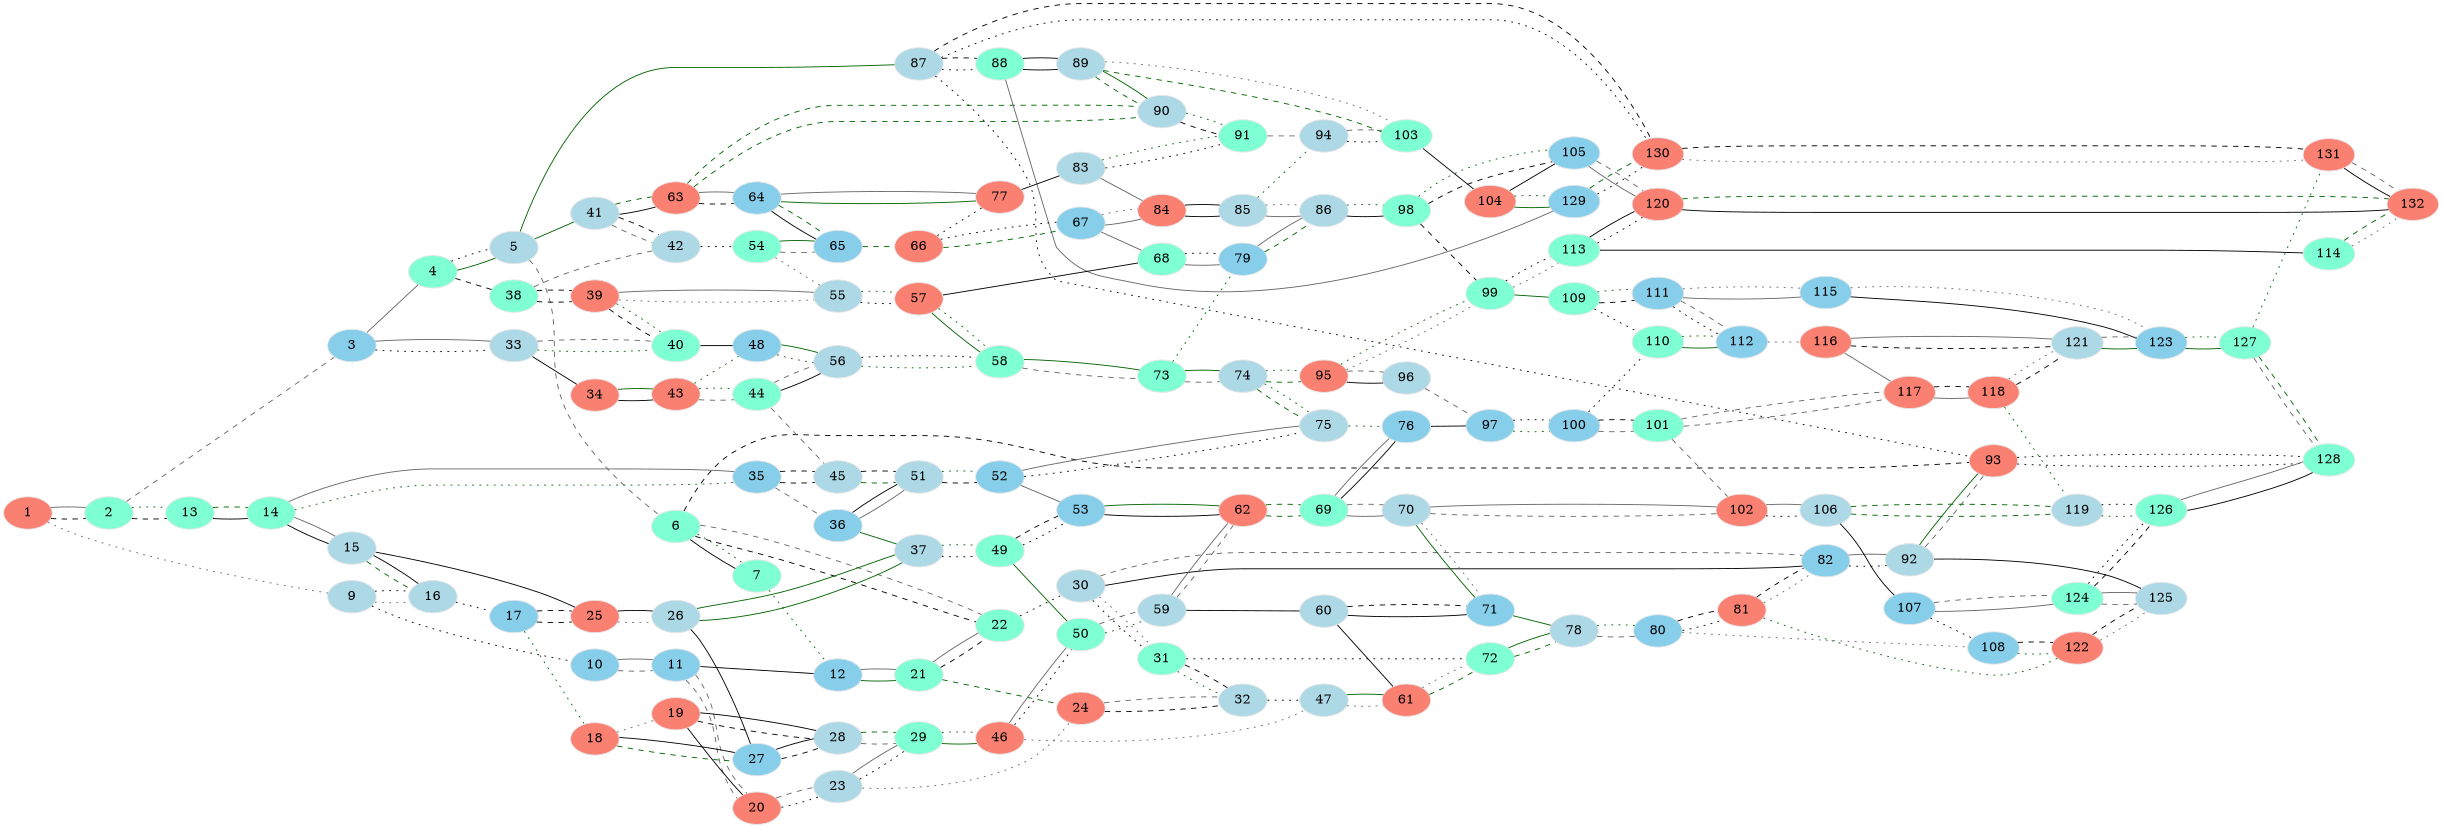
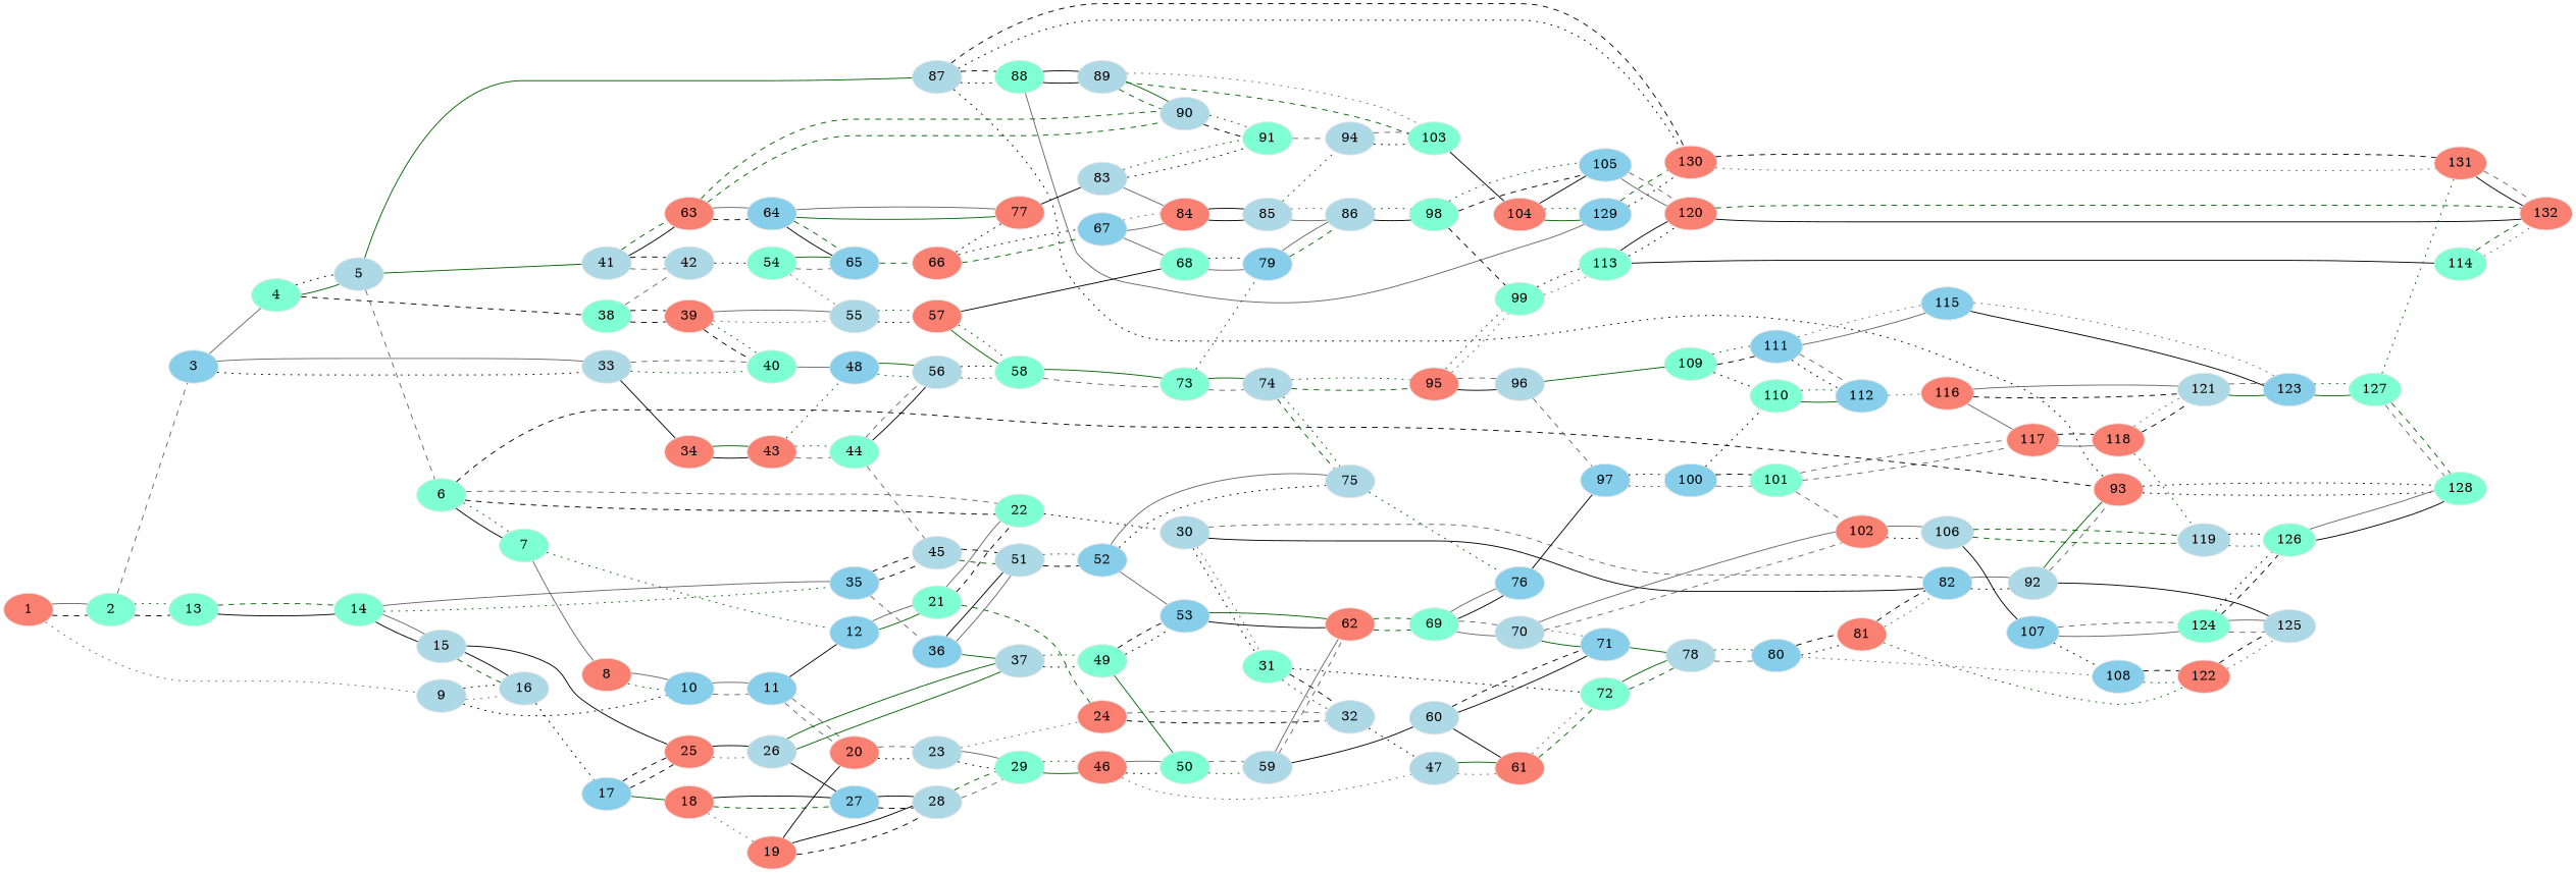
  graph {
    rankdir=LR
    node [color=gray90 fillcolor=lightblue style=filled]
    edge [color=black style=solid]
    1 [fillcolor=salmon]
    2 [fillcolor=aquamarine]
    9
    3 [fillcolor=skyblue]
    13 [fillcolor=aquamarine]
    10 [fillcolor=skyblue]
    16
    4 [fillcolor=aquamarine]
    33
    14 [fillcolor=aquamarine]
    5
    38 [fillcolor=aquamarine]
    34 [fillcolor=salmon]
    40 [fillcolor=aquamarine]
    6 [fillcolor=aquamarine]
    41
    87
    39 [fillcolor=salmon]
    42
    7 [fillcolor=aquamarine]
    22 [fillcolor=aquamarine]
    93 [fillcolor=salmon]
    63 [fillcolor=salmon]
    88 [fillcolor=aquamarine]
    130 [fillcolor=salmon]
+   8 [fillcolor=salmon]
    12 [fillcolor=skyblue]
    30
    128 [fillcolor=aquamarine]
    21 [fillcolor=aquamarine]
    11 [fillcolor=skyblue]
    17 [fillcolor=skyblue]
    20 [fillcolor=salmon]
    23
    24 [fillcolor=salmon]
    15
    35 [fillcolor=skyblue]
    43 [fillcolor=salmon]
    25 [fillcolor=salmon]
    36 [fillcolor=skyblue]
    45
    26
    18 [fillcolor=salmon]
    19 [fillcolor=salmon]
    27 [fillcolor=skyblue]
    28
    29 [fillcolor=aquamarine]
    32
    31 [fillcolor=aquamarine]
    82 [fillcolor=skyblue]
    46 [fillcolor=salmon]
    47
    37
    49 [fillcolor=aquamarine]
    50 [fillcolor=aquamarine]
    72 [fillcolor=aquamarine]
    92
    78
    61 [fillcolor=salmon]
    48 [fillcolor=skyblue]
    44 [fillcolor=aquamarine]
    51
    52 [fillcolor=skyblue]
    53 [fillcolor=skyblue]
    55
    54 [fillcolor=aquamarine]
    57 [fillcolor=salmon]
    56
    64 [fillcolor=skyblue]
    90
    65 [fillcolor=skyblue]
    58 [fillcolor=aquamarine]
    59
    62 [fillcolor=salmon]
    60
    75
    76 [fillcolor=skyblue]
    69 [fillcolor=aquamarine]
    66 [fillcolor=salmon]
    68 [fillcolor=aquamarine]
    73 [fillcolor=aquamarine]
    79 [fillcolor=skyblue]
    74
    71 [fillcolor=skyblue]
    70
    77 [fillcolor=salmon]
    91 [fillcolor=aquamarine]
    83
    67 [fillcolor=skyblue]
    84 [fillcolor=salmon]
    85
    86
    102 [fillcolor=salmon]
    97 [fillcolor=skyblue]
    106
    80 [fillcolor=skyblue]
    95 [fillcolor=salmon]
    96
    99 [fillcolor=aquamarine]
    100 [fillcolor=skyblue]
    81 [fillcolor=salmon]
    108 [fillcolor=skyblue]
    98 [fillcolor=aquamarine]
    122 [fillcolor=salmon]
    125
    94
    103 [fillcolor=aquamarine]
    105 [fillcolor=skyblue]
    89
    129 [fillcolor=skyblue]
    131 [fillcolor=salmon]
    104 [fillcolor=salmon]
    109 [fillcolor=aquamarine]
    113 [fillcolor=aquamarine]
    110 [fillcolor=aquamarine]
    111 [fillcolor=skyblue]
    101 [fillcolor=aquamarine]
    120 [fillcolor=salmon]
    114 [fillcolor=aquamarine]
    117 [fillcolor=salmon]
    112 [fillcolor=skyblue]
    118 [fillcolor=salmon]
    107 [fillcolor=skyblue]
    119
    132 [fillcolor=salmon]
    124 [fillcolor=aquamarine]
    126 [fillcolor=aquamarine]
    115 [fillcolor=skyblue]
    116 [fillcolor=salmon]
    123 [fillcolor=skyblue]
    121
    127 [fillcolor=aquamarine]
    1 -- 2 [style=dashed]
    1 -- 2 [color=gray40]
    1 -- 9 [color=gray40 style=dotted]
    2 -- 3 [color=gray40 style=dashed]
    2 -- 13 [style=dashed]
    2 -- 13 [color=darkgreen style=dotted]
    9 -- 10 [style=dotted]
    9 -- 16 [color=gray40 style=dotted]
    9 -- 16 [style=dotted]
    3 -- 4 [color=gray40]
    3 -- 33 [style=dotted]
    3 -- 33 [color=gray40]
    13 -- 14
    13 -- 14 [color=darkgreen style=dashed]
    10 -- 11 [color=gray40 style=dashed]
    10 -- 11 [color=gray40]
    16 -- 17 [style=dotted]
    4 -- 5 [color=darkgreen]
    4 -- 5 [style=dotted]
    4 -- 38 [style=dashed]
    33 -- 34
    33 -- 40 [color=darkgreen style=dotted]
    33 -- 40 [color=gray40 style=dashed]
    14 -- 15
    14 -- 15 [color=gray40]
    14 -- 35 [color=darkgreen style=dotted]
    14 -- 35 [color=gray40]
    5 -- 6 [color=gray40 style=dashed]
    5 -- 41 [color=darkgreen]
    5 -- 87 [color=darkgreen]
    38 -- 39 [style=dashed]
    38 -- 39 [style=dashed]
    38 -- 42 [color=gray40 style=dashed]
    34 -- 43
    34 -- 43 [color=darkgreen]
-   40 -- 48
+   40 -- 48 [color=gray40]
    6 -- 7
    6 -- 7 [color=darkgreen style=dotted]
    6 -- 22 [style=dashed]
    6 -- 22 [color=gray40 style=dashed]
    6 -- 93 [style=dashed]
    41 -- 42 [color=gray40 style=dashed]
    41 -- 42 [style=dashed]
    41 -- 63
    41 -- 63 [color=darkgreen style=dashed]
    87 -- 93 [style=dotted]
    87 -- 88 [style=dotted]
    87 -- 88 [style=dashed]
    87 -- 130 [style=dotted]
    87 -- 130 [style=dashed]
    39 -- 40 [style=dashed]
    39 -- 40 [color=darkgreen style=dotted]
    39 -- 55 [color=gray40 style=dotted]
    39 -- 55 [color=gray40]
    42 -- 54 [style=dotted]
+   7 -- 8 [color=gray40]
    7 -- 12 [color=darkgreen style=dotted]
    22 -- 30 [style=dotted]
    93 -- 128 [style=dotted]
    93 -- 128 [style=dotted]
    63 -- 64 [style=dashed]
    63 -- 64 [color=gray40]
    63 -- 90 [color=darkgreen style=dashed]
    63 -- 90 [color=darkgreen style=dashed]
    88 -- 89
    88 -- 89
    88 -- 129 [color=gray40]
    130 -- 131 [color=gray40 style=dotted]
    130 -- 131 [style=dashed]
+   8 -- 10 [color=darkgreen style=dotted]
+   8 -- 10 [color=gray40]
    12 -- 21 [color=darkgreen]
    12 -- 21 [color=gray40]
    30 -- 31 [style=dotted]
    30 -- 31 [color=gray40 style=dotted]
    30 -- 82
    30 -- 82 [color=gray40 style=dashed]
    21 -- 22 [style=dashed]
    21 -- 22 [color=gray40]
    21 -- 24 [color=darkgreen style=dashed]
    11 -- 12
    11 -- 20 [color=gray40 style=dashed]
    11 -- 20 [color=gray40 style=dashed]
    17 -- 25 [style=dashed]
    17 -- 25 [style=dashed]
-   17 -- 18 [color=darkgreen style=dotted]
+   17 -- 18 [color=darkgreen]
    20 -- 23 [style=dotted]
    20 -- 23 [color=gray40 style=dashed]
    23 -- 24 [color=gray40 style=dotted]
    23 -- 29 [style=dotted]
    23 -- 29 [color=gray40]
    24 -- 32 [style=dashed]
    24 -- 32 [color=gray40 style=dashed]
    15 -- 16 [color=darkgreen style=dashed]
    15 -- 16
    15 -- 25
    35 -- 36 [color=gray40 style=dashed]
    35 -- 45 [style=dashed]
    35 -- 45 [style=dashed]
    43 -- 48 [color=darkgreen style=dotted]
    43 -- 44 [color=gray40 style=dashed]
    43 -- 44 [color=darkgreen style=dotted]
    25 -- 26 [color=gray40 style=dotted]
    25 -- 26
    36 -- 37 [color=darkgreen]
    36 -- 51 [color=gray40]
    36 -- 51
    45 -- 51 [color=darkgreen style=dashed]
    45 -- 51 [style=dashed]
    26 -- 27
    26 -- 37 [color=darkgreen]
    26 -- 37 [color=darkgreen]
    18 -- 19 [color=gray40 style=dotted]
    18 -- 27 [color=darkgreen style=dashed]
    18 -- 27
    19 -- 20
    19 -- 28 [style=dashed]
    19 -- 28
    27 -- 28 [style=dashed]
    27 -- 28
    28 -- 29 [color=gray40 style=dashed]
    28 -- 29 [color=darkgreen style=dashed]
    29 -- 46 [color=darkgreen]
    29 -- 46 [color=darkgreen style=dotted]
    32 -- 47 [style=dotted]
    31 -- 32 [color=darkgreen style=dotted]
    31 -- 32 [style=dashed]
    31 -- 72 [style=dotted]
    82 -- 92 [style=dotted]
    82 -- 92 [color=gray40]
    46 -- 47 [color=gray40 style=dotted]
    46 -- 50 [style=dotted]
    46 -- 50 [color=gray40]
    47 -- 61 [color=gray40 style=dotted]
    47 -- 61 [color=darkgreen]
    37 -- 49 [style=dotted]
    37 -- 49 [color=darkgreen style=dotted]
    49 -- 50 [color=darkgreen]
    49 -- 53 [style=dotted]
    49 -- 53 [style=dashed]
    50 -- 59 [color=darkgreen style=dotted]
    50 -- 59 [color=gray40 style=dashed]
    72 -- 78 [color=darkgreen style=dashed]
    72 -- 78 [color=darkgreen]
    92 -- 93 [color=gray40 style=dashed]
    92 -- 93 [color=darkgreen]
    92 -- 125
    78 -- 80 [color=gray40 style=dashed]
    78 -- 80 [color=darkgreen style=dotted]
    61 -- 72 [color=darkgreen style=dashed]
    61 -- 72 [color=gray40 style=dotted]
    48 -- 56 [color=darkgreen style=dotted]
    48 -- 56 [color=darkgreen]
    44 -- 45 [color=gray40 style=dashed]
    44 -- 56
    44 -- 56 [color=gray40 style=dashed]
    51 -- 52 [style=dashed]
    51 -- 52 [color=darkgreen style=dotted]
    52 -- 53 [color=gray40]
    52 -- 75 [style=dotted]
    52 -- 75 [color=gray40]
    53 -- 62
    53 -- 62 [color=darkgreen]
    55 -- 57 [style=dotted]
    55 -- 57 [color=darkgreen style=dotted]
    54 -- 55 [color=gray40 style=dotted]
    54 -- 65 [color=gray40 style=dashed]
    54 -- 65 [color=darkgreen]
    57 -- 58 [color=darkgreen]
    57 -- 58 [color=darkgreen style=dotted]
    57 -- 68
    56 -- 58 [color=darkgreen style=dotted]
    56 -- 58 [style=dotted]
    64 -- 65
    64 -- 65 [color=darkgreen style=dashed]
    64 -- 77 [color=darkgreen]
    64 -- 77 [color=gray40]
    90 -- 91 [style=dashed]
    90 -- 91 [color=darkgreen style=dotted]
    65 -- 66 [color=darkgreen style=dashed]
    58 -- 73 [color=gray40 style=dashed]
    58 -- 73 [color=darkgreen]
    59 -- 62 [color=gray40 style=dashed]
    59 -- 62 [color=gray40]
    59 -- 60
    62 -- 69 [color=darkgreen style=dashed]
    62 -- 69 [color=darkgreen style=dashed]
    60 -- 61
    60 -- 71
    60 -- 71 [style=dashed]
    75 -- 76 [color=darkgreen style=dotted]
    76 -- 97
    69 -- 76
    69 -- 76 [color=gray40]
    69 -- 70 [color=gray40]
    69 -- 70 [color=gray40 style=dashed]
    66 -- 77 [style=dotted]
    66 -- 67 [color=darkgreen style=dashed]
    66 -- 67 [style=dotted]
    68 -- 79 [color=gray40]
    68 -- 79 [style=dotted]
    73 -- 79 [color=darkgreen style=dotted]
    73 -- 74 [color=gray40 style=dashed]
    73 -- 74 [color=darkgreen]
    79 -- 86 [color=darkgreen style=dashed]
    79 -- 86 [color=gray40]
    74 -- 75 [color=darkgreen style=dashed]
    74 -- 75 [color=darkgreen style=dotted]
    74 -- 95 [color=darkgreen style=dashed]
    74 -- 95 [color=darkgreen style=dotted]
    71 -- 78 [color=darkgreen]
    70 -- 71 [color=darkgreen]
    70 -- 71 [color=gray40 style=dotted]
    70 -- 102 [color=gray40 style=dashed]
    70 -- 102 [color=gray40]
    77 -- 83
    91 -- 94 [color=gray40 style=dashed]
    83 -- 91 [style=dotted]
    83 -- 91 [color=darkgreen style=dotted]
    83 -- 84 [color=gray40]
    67 -- 68 [color=gray40]
    67 -- 84 [color=gray40]
    67 -- 84 [color=gray40 style=dotted]
    84 -- 85
    84 -- 85
    85 -- 86 [color=gray40]
    85 -- 86 [color=gray40 style=dotted]
    85 -- 94 [color=darkgreen style=dotted]
    86 -- 98
    86 -- 98 [color=darkgreen style=dotted]
    102 -- 106 [style=dotted]
    102 -- 106 [color=gray40]
    97 -- 100 [color=darkgreen style=dotted]
    97 -- 100 [style=dotted]
    106 -- 107
    106 -- 119 [color=darkgreen style=dashed]
    106 -- 119 [color=darkgreen style=dashed]
    80 -- 81 [style=dotted]
    80 -- 81 [style=dashed]
    80 -- 108 [color=gray40 style=dotted]
    95 -- 96
    95 -- 96 [color=gray40 style=dashed]
    95 -- 99 [color=gray40 style=dotted]
    95 -- 99 [color=darkgreen style=dotted]
    96 -- 97 [color=gray40 style=dashed]
-   99 -- 109 [color=darkgreen]
+   96 -- 109 [color=darkgreen]
    99 -- 113 [color=gray40 style=dotted]
    99 -- 113 [style=dotted]
    100 -- 110 [style=dotted]
    100 -- 101 [color=gray40 style=dashed]
    100 -- 101 [style=dashed]
    81 -- 82 [color=gray40 style=dotted]
    81 -- 82 [style=dashed]
    81 -- 122 [color=darkgreen style=dotted]
    108 -- 122 [color=darkgreen style=dotted]
    108 -- 122 [style=dashed]
    98 -- 99 [style=dashed]
    98 -- 105 [style=dashed]
    98 -- 105 [color=darkgreen style=dotted]
    122 -- 125 [color=gray40 style=dotted]
    122 -- 125 [style=dashed]
    94 -- 103 [style=dotted]
    94 -- 103 [color=gray40 style=dashed]
    103 -- 104
    105 -- 120 [color=gray40]
    105 -- 120 [color=gray40 style=dashed]
    89 -- 90 [color=darkgreen style=dashed]
    89 -- 90 [color=darkgreen]
    89 -- 103 [color=darkgreen style=dashed]
    89 -- 103 [color=gray40 style=dotted]
    129 -- 130 [style=dotted]
    129 -- 130 [color=darkgreen style=dashed]
    131 -- 132
    131 -- 132 [color=gray40 style=dashed]
    104 -- 105
    104 -- 129 [color=darkgreen]
    104 -- 129 [color=darkgreen style=dotted]
    109 -- 110 [style=dotted]
    109 -- 111 [style=dashed]
    109 -- 111 [color=darkgreen style=dotted]
    113 -- 120 [style=dotted]
    113 -- 120
    113 -- 114
    110 -- 112 [color=darkgreen]
    110 -- 112 [color=darkgreen style=dotted]
    111 -- 112 [style=dotted]
    111 -- 112 [color=gray40 style=dashed]
    111 -- 115 [color=gray40]
    111 -- 115 [color=gray40 style=dotted]
    101 -- 102 [color=gray40 style=dashed]
    101 -- 117 [color=gray40 style=dashed]
    101 -- 117 [color=gray40 style=dashed]
    120 -- 132
    120 -- 132 [color=darkgreen style=dashed]
    114 -- 132 [color=gray40 style=dotted]
    114 -- 132 [color=darkgreen style=dashed]
    117 -- 118 [color=gray40]
    117 -- 118 [style=dashed]
    112 -- 116 [color=gray40 style=dotted]
    118 -- 119 [color=darkgreen style=dotted]
    118 -- 121 [style=dashed]
    118 -- 121 [color=gray40 style=dotted]
    107 -- 108 [style=dotted]
    107 -- 124 [color=gray40]
    107 -- 124 [color=gray40 style=dashed]
    119 -- 126 [color=darkgreen style=dotted]
    119 -- 126 [style=dotted]
    124 -- 125 [color=gray40 style=dashed]
    124 -- 125 [color=gray40]
    124 -- 126 [style=dashed]
    124 -- 126 [style=dotted]
    126 -- 128
    126 -- 128 [color=gray40]
    115 -- 123
    115 -- 123 [color=gray40 style=dotted]
    116 -- 117 [color=gray40]
    116 -- 121 [style=dashed]
    116 -- 121 [color=gray40]
    123 -- 127 [color=darkgreen]
    123 -- 127 [color=darkgreen style=dotted]
    121 -- 123 [color=darkgreen]
    121 -- 123 [color=gray40 style=dashed]
    127 -- 128 [color=gray40 style=dashed]
    127 -- 128 [color=darkgreen style=dashed]
    127 -- 131 [color=darkgreen style=dotted]
  }
